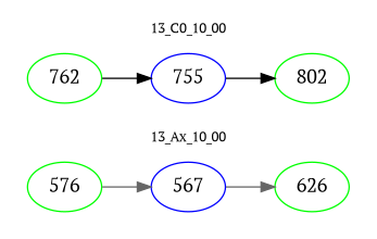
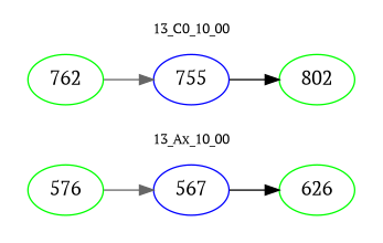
  digraph {
    fontname="PT Serif"
    rankdir=LR
    node [color=green fontname="PT Serif"]
    edge [color=gray40 fontname="PT Serif"]
    n1 [label=576]
    n2 [color=blue label=567]
    n3 [label=626]
    n4 [label=762]
    n5 [color=blue label=755]
    n6 [label=802]
    subgraph cluster_1 {
      color=white
      fontsize=10
      label="13_Ax_10_00"
      n1
      n2
      n3
    }
    subgraph cluster_2 {
      color=white
      fontsize=10
      label="13_C0_10_00"
      n4
      n5
      n6
    }
    n1 -> n2
-   n2 -> n3
-   n4 -> n5 [color=black]
+   n2 -> n3 [color=black]
+   n4 -> n5
    n5 -> n6 [color=black]
  }
